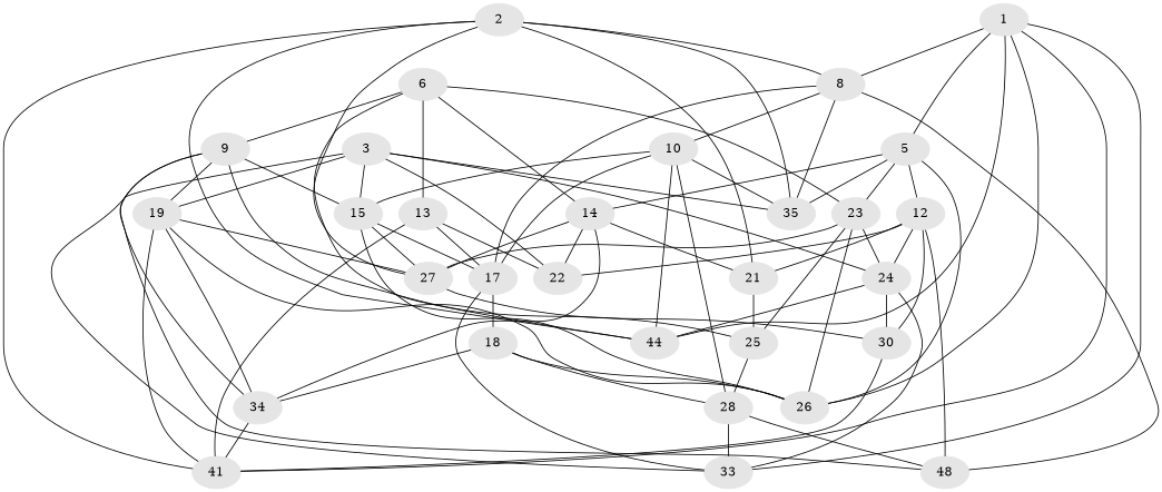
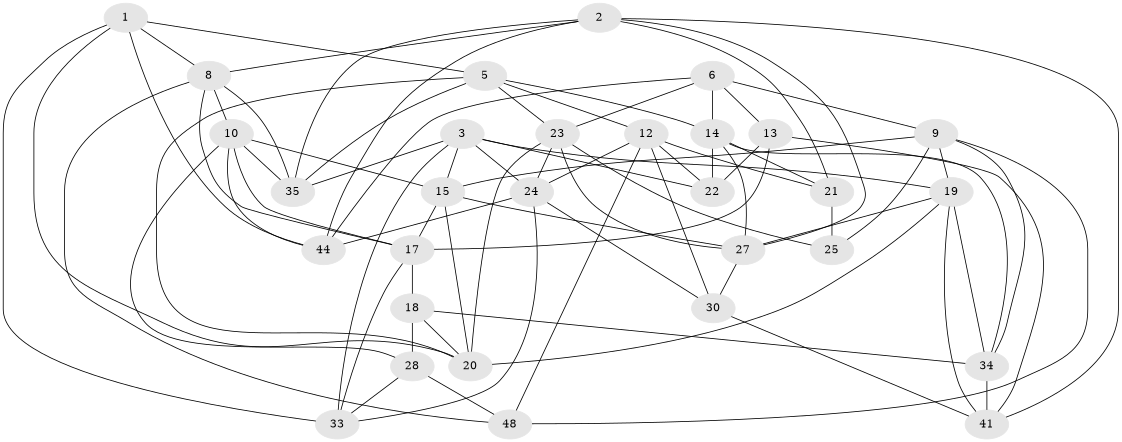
  graph {
    node [color=gray90 style=filled]
    1 [super="+16"]
    5 [super="+7"]
    8 [super="+39"]
-   26 [super="+46"]
+   26 [super="+46" label=20]
    33 [super="+51"]
    41 [super="+45"]
    44 [super="+49"]
    35
    12 [super="+53"]
    14 [super="+43"]
    23 [super="+32"]
    10 [super="+11"]
    17 [super="+20"]
    48
    2 [super="+4"]
    21
    27 [super="+31"]
    25 [super="+40"]
    30
    3 [super="+29"]
    15 [super="+42"]
    19 [super="+37"]
    22
    24 [super="+54"]
    34 [super="+50"]
    6 [super="+47"]
    9 [super="+36"]
    13
    28 [super="+52"]
    18
    1 -- 5
    1 -- 8
    1 -- 26
    1 -- 33
-   1 -- 41
    1 -- 44
    5 -- 26
    5 -- 35
    5 -- 12
    5 -- 14
    5 -- 23
    8 -- 35
    8 -- 10
    8 -- 17
    8 -- 48
    12 -- 48
    12 -- 21
    12 -- 30
    12 -- 22
    12 -- 24
    14 -- 21
    14 -- 27
    14 -- 22
    14 -- 34
    23 -- 26
    23 -- 27
    23 -- 25
    23 -- 24
    10 -- 44
    10 -- 35
    10 -- 17
    10 -- 15
    10 -- 28
    17 -- 33
    17 -- 18
    2 -- 8
    2 -- 41
    2 -- 44
    2 -- 35
    2 -- 21
    2 -- 27
    21 -- 25
    27 -- 30
-   25 -- 28
    30 -- 41
    3 -- 33
    3 -- 35
    3 -- 15
    3 -- 19
    3 -- 22
    3 -- 24
    15 -- 26
    15 -- 17
    15 -- 27
    19 -- 26
    19 -- 41
    19 -- 27
    19 -- 34
    24 -- 33
    24 -- 44
    24 -- 30
    34 -- 41
    6 -- 44
    6 -- 14
    6 -- 23
    6 -- 9
    6 -- 13
    9 -- 48
    9 -- 25
    9 -- 15
    9 -- 19
    9 -- 34
    13 -- 41
    13 -- 17
    13 -- 22
    28 -- 33
    28 -- 48
    18 -- 26
    18 -- 34
    18 -- 28
  }
